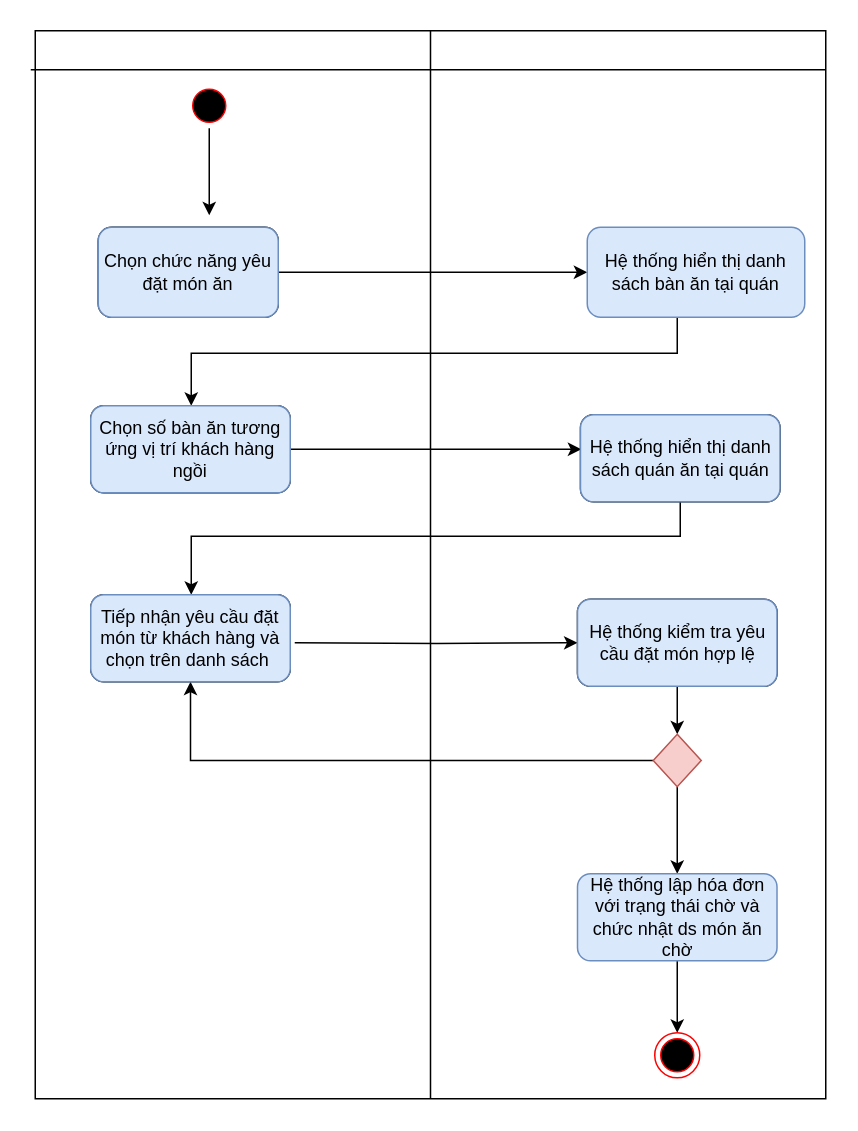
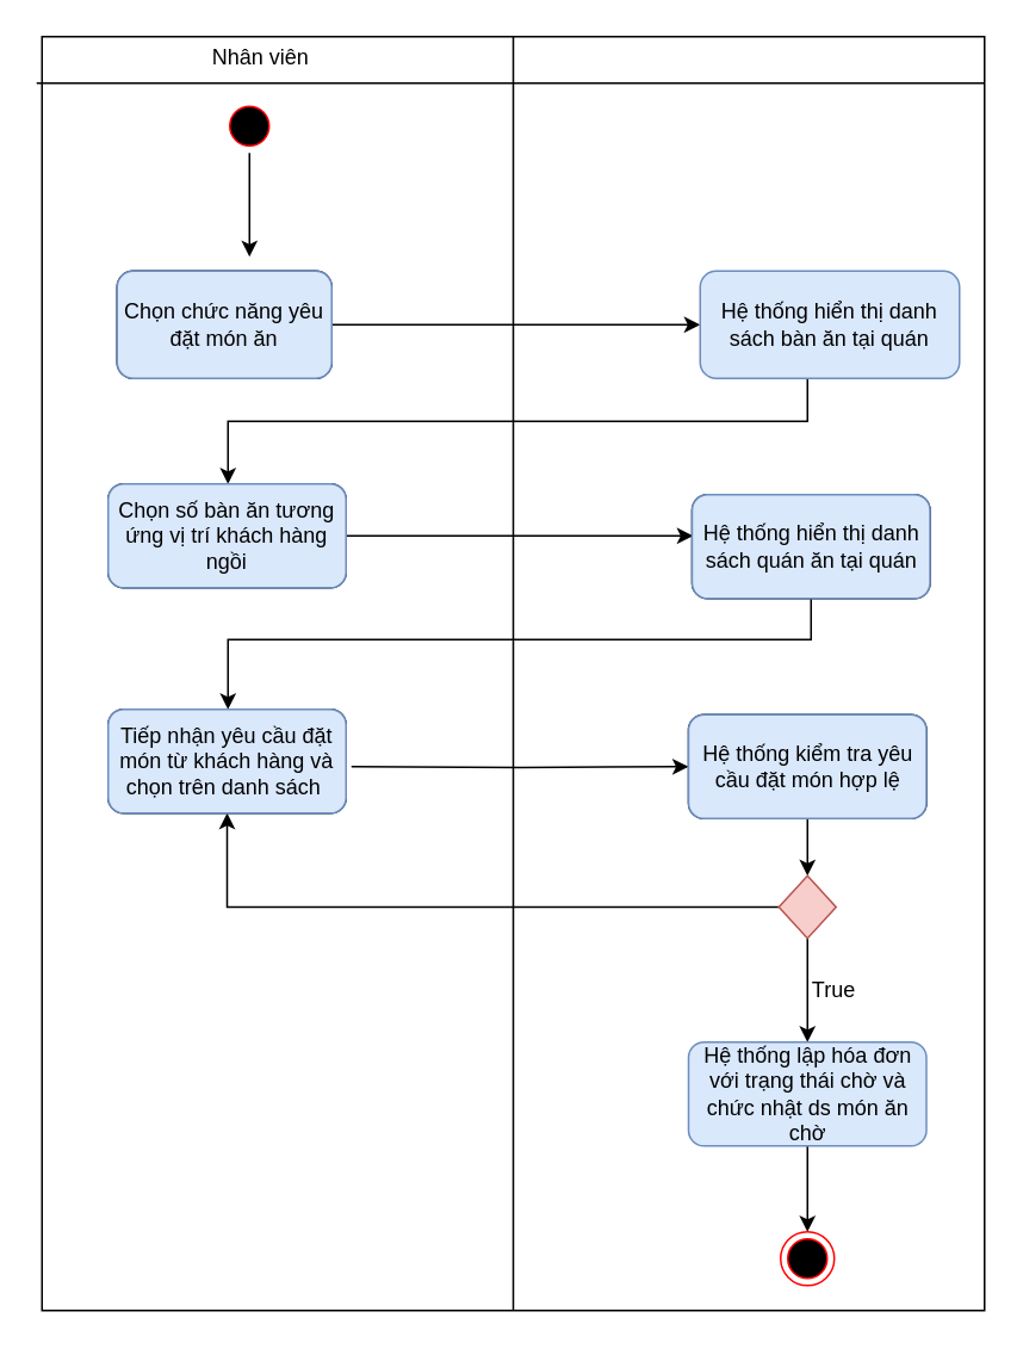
  <mxCell id="0" />
  <mxCell id="1" parent="0" />
  <mxCell id="2" value="" style="rounded=0;whiteSpace=wrap;html=1;" vertex="1" parent="1"><mxGeometry x="23" y="20" width="527" height="712" as="geometry" /></mxCell>
  <mxCell id="3" value="" style="endArrow=none;html=1;entryX=0.5;entryY=0;entryDx=0;entryDy=0;exitX=0.5;exitY=1;exitDx=0;exitDy=0;" edge="1" parent="1" source="2" target="2"><mxGeometry width="50" height="50" relative="1" as="geometry"><mxPoint x="287" y="694" as="sourcePoint" /><mxPoint x="271" y="290" as="targetPoint" /></mxGeometry></mxCell>
  <mxCell id="4" value="" style="endArrow=none;html=1;" edge="1" parent="1"><mxGeometry width="50" height="50" relative="1" as="geometry"><mxPoint x="20" y="46" as="sourcePoint" /><mxPoint x="550" y="46" as="targetPoint" /></mxGeometry></mxCell>
+ <mxCell id="5" value="Nhân viên" style="text;html=1;strokeColor=none;fillColor=none;align=center;verticalAlign=middle;whiteSpace=wrap;rounded=0;" vertex="1" parent="1"><mxGeometry x="110" y="22" width="71" height="20" as="geometry" /></mxCell>
  <mxCell id="6" value="" style="edgeStyle=orthogonalEdgeStyle;rounded=0;orthogonalLoop=1;jettySize=auto;html=1;strokeColor=#000000;" edge="1" parent="1" source="7"><mxGeometry relative="1" as="geometry"><mxPoint x="139" y="143" as="targetPoint" /></mxGeometry></mxCell>
  <mxCell id="7" value="" style="ellipse;html=1;shape=startState;fillColor=#000000;strokeColor=#ff0000;" vertex="1" parent="1"><mxGeometry x="124" y="55" width="30" height="30" as="geometry" /></mxCell>
  <mxCell id="8" style="edgeStyle=orthogonalEdgeStyle;rounded=0;orthogonalLoop=1;jettySize=auto;html=1;entryX=0;entryY=0.5;entryDx=0;entryDy=0;" edge="1" parent="1" source="9" target="11"><mxGeometry relative="1" as="geometry" /></mxCell>
  <mxCell id="9" value="Chọn chức năng yêu đặt món ăn" style="rounded=1;whiteSpace=wrap;html=1;" vertex="1" parent="1"><mxGeometry x="65" y="151" width="120" height="60" as="geometry" /></mxCell>
  <mxCell id="10" style="edgeStyle=orthogonalEdgeStyle;rounded=0;orthogonalLoop=1;jettySize=auto;html=1;" edge="1" parent="1" source="11" target="13"><mxGeometry relative="1" as="geometry"><Array as="points"><mxPoint x="451" y="235" /><mxPoint x="127" y="235" /></Array></mxGeometry></mxCell>
  <mxCell id="11" value="Hệ thống hiển thị danh sách bàn ăn tại quán" style="rounded=1;whiteSpace=wrap;html=1;fillColor=#dae8fc;strokeColor=#6c8ebf;" vertex="1" parent="1"><mxGeometry x="391" y="151" width="145" height="60" as="geometry" /></mxCell>
  <mxCell id="12" style="edgeStyle=orthogonalEdgeStyle;rounded=0;orthogonalLoop=1;jettySize=auto;html=1;entryX=0.004;entryY=0.397;entryDx=0;entryDy=0;entryPerimeter=0;" edge="1" parent="1" source="13" target="15"><mxGeometry relative="1" as="geometry" /></mxCell>
  <mxCell id="13" value="Chọn số bàn ăn tương ứng vị trí khách hàng ngồi" style="rounded=1;whiteSpace=wrap;html=1;" vertex="1" parent="1"><mxGeometry x="60" y="270" width="133" height="58" as="geometry" /></mxCell>
  <mxCell id="14" style="edgeStyle=orthogonalEdgeStyle;rounded=0;orthogonalLoop=1;jettySize=auto;html=1;" edge="1" parent="1" source="15" target="17"><mxGeometry relative="1" as="geometry"><Array as="points"><mxPoint x="453" y="357" /><mxPoint x="127" y="357" /></Array></mxGeometry></mxCell>
  <mxCell id="15" value="Hệ thống hiển thị danh sách quán ăn tại quán" style="rounded=1;whiteSpace=wrap;html=1;" vertex="1" parent="1"><mxGeometry x="386.5" y="276" width="133" height="58" as="geometry" /></mxCell>
  <mxCell id="16" style="edgeStyle=orthogonalEdgeStyle;rounded=0;orthogonalLoop=1;jettySize=auto;html=1;entryX=0;entryY=0.5;entryDx=0;entryDy=0;" edge="1" parent="1" target="19"><mxGeometry relative="1" as="geometry"><mxPoint x="196" y="428" as="sourcePoint" /></mxGeometry></mxCell>
  <mxCell id="17" value="Tiếp nhận yêu cầu đặt món từ khách hàng và chọn trên danh sách&amp;nbsp;" style="rounded=1;whiteSpace=wrap;html=1;" vertex="1" parent="1"><mxGeometry x="60" y="396" width="133" height="58" as="geometry" /></mxCell>
  <mxCell id="18" value="" style="edgeStyle=orthogonalEdgeStyle;rounded=0;orthogonalLoop=1;jettySize=auto;html=1;" edge="1" parent="1" source="19" target="22"><mxGeometry relative="1" as="geometry" /></mxCell>
  <mxCell id="19" value="Hệ thống kiểm tra yêu cầu đặt món hợp lệ" style="rounded=1;whiteSpace=wrap;html=1;" vertex="1" parent="1"><mxGeometry x="384.5" y="399" width="133" height="58" as="geometry" /></mxCell>
  <mxCell id="20" style="edgeStyle=orthogonalEdgeStyle;rounded=0;orthogonalLoop=1;jettySize=auto;html=1;entryX=0.5;entryY=1;entryDx=0;entryDy=0;" edge="1" parent="1" source="22" target="17"><mxGeometry relative="1" as="geometry" /></mxCell>
  <mxCell id="21" style="edgeStyle=orthogonalEdgeStyle;rounded=0;orthogonalLoop=1;jettySize=auto;html=1;entryX=0.5;entryY=0;entryDx=0;entryDy=0;" edge="1" parent="1" source="22" target="24"><mxGeometry relative="1" as="geometry" /></mxCell>
  <mxCell id="22" value="" style="rhombus;whiteSpace=wrap;html=1;fillColor=#f8cecc;strokeColor=#b85450;" vertex="1" parent="1"><mxGeometry x="435" y="489" width="32" height="35" as="geometry" /></mxCell>
  <mxCell id="23" value="" style="edgeStyle=orthogonalEdgeStyle;rounded=0;orthogonalLoop=1;jettySize=auto;html=1;strokeColor=#000000;" edge="1" parent="1" source="24" target="31"><mxGeometry relative="1" as="geometry" /></mxCell>
  <mxCell id="24" value="Hệ thống lập hóa đơn với trạng thái chờ và chức nhật ds món ăn chờ" style="rounded=1;whiteSpace=wrap;html=1;fillColor=#dae8fc;strokeColor=#6c8ebf;" vertex="1" parent="1"><mxGeometry x="384.5" y="582" width="133" height="58" as="geometry" /></mxCell>
+ <mxCell id="25" value="True" style="text;html=1;strokeColor=none;fillColor=none;align=center;verticalAlign=middle;whiteSpace=wrap;rounded=0;" vertex="1" parent="1"><mxGeometry x="446" y="543" width="40" height="20" as="geometry" /></mxCell>
  <mxCell id="26" value="Chọn chức năng yêu đặt món ăn" style="rounded=1;whiteSpace=wrap;html=1;fillColor=#dae8fc;strokeColor=#6c8ebf;" vertex="1" parent="1"><mxGeometry x="65" y="151" width="120" height="60" as="geometry" /></mxCell>
  <mxCell id="27" value="Chọn số bàn ăn tương ứng vị trí khách hàng ngồi" style="rounded=1;whiteSpace=wrap;html=1;fillColor=#dae8fc;strokeColor=#6c8ebf;" vertex="1" parent="1"><mxGeometry x="60" y="270" width="133" height="58" as="geometry" /></mxCell>
  <mxCell id="28" value="Tiếp nhận yêu cầu đặt món từ khách hàng và chọn trên danh sách&amp;nbsp;" style="rounded=1;whiteSpace=wrap;html=1;fillColor=#dae8fc;strokeColor=#6c8ebf;" vertex="1" parent="1"><mxGeometry x="60" y="396" width="133" height="58" as="geometry" /></mxCell>
  <mxCell id="29" value="Hệ thống kiểm tra yêu cầu đặt món hợp lệ" style="rounded=1;whiteSpace=wrap;html=1;fillColor=#dae8fc;strokeColor=#6c8ebf;" vertex="1" parent="1"><mxGeometry x="384.5" y="399" width="133" height="58" as="geometry" /></mxCell>
  <mxCell id="30" value="Hệ thống hiển thị danh sách quán ăn tại quán" style="rounded=1;whiteSpace=wrap;html=1;fillColor=#dae8fc;strokeColor=#6c8ebf;" vertex="1" parent="1"><mxGeometry x="386.5" y="276" width="133" height="58" as="geometry" /></mxCell>
  <mxCell id="31" value="" style="ellipse;html=1;shape=endState;fillColor=#000000;strokeColor=#ff0000;" vertex="1" parent="1"><mxGeometry x="436" y="688" width="30" height="30" as="geometry" /></mxCell>
